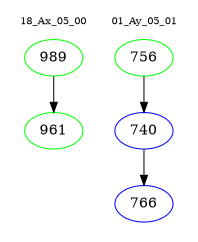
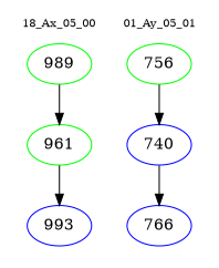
  digraph {
    node [color=green]
    edge [color=black]
    n1 [label=989]
    n2 [label=961]
+   n3 [color=blue label=993]
    n4 [label=756]
    n5 [color=blue label=740]
    n6 [color=blue label=766]
    subgraph cluster_1 {
      color=white
      fontsize=10
      label="18_Ax_05_00"
      n1
      n2
+     n3
    }
    subgraph cluster_2 {
      color=white
      fontsize=10
      label="01_Ay_05_01"
      n4
      n5
      n6
    }
    n1 -> n2
+   n2 -> n3
    n4 -> n5
    n5 -> n6
  }
